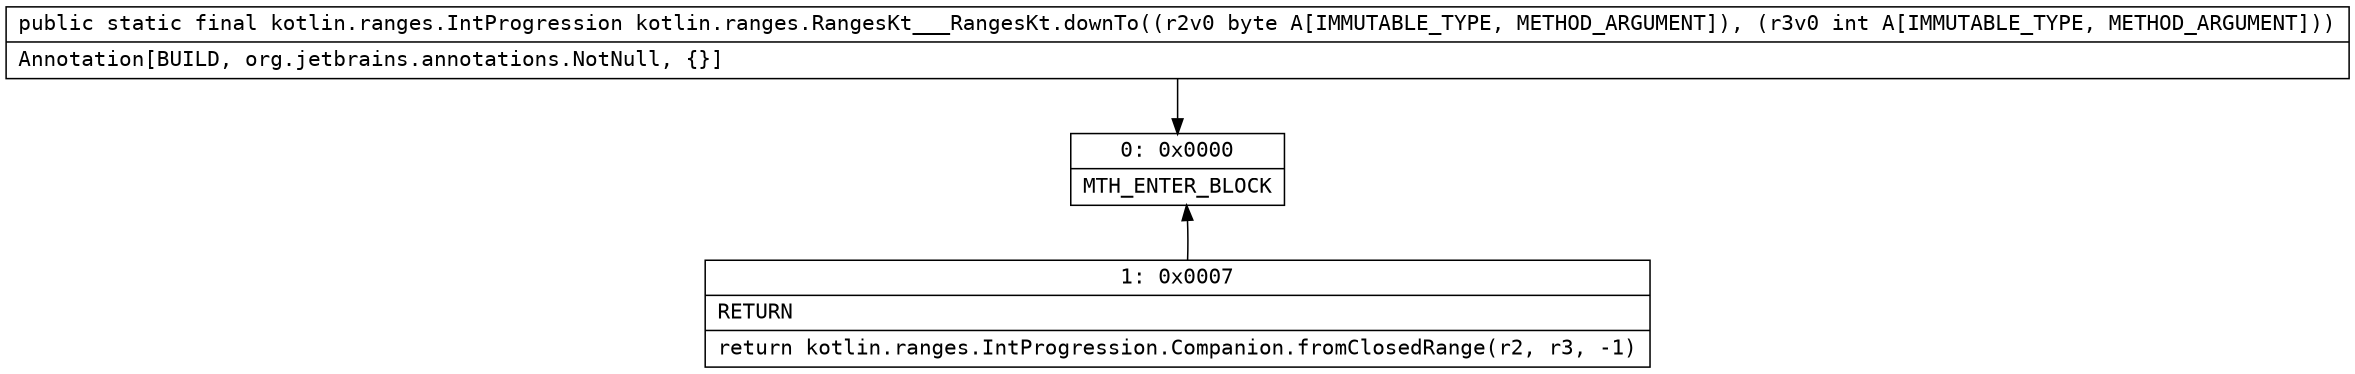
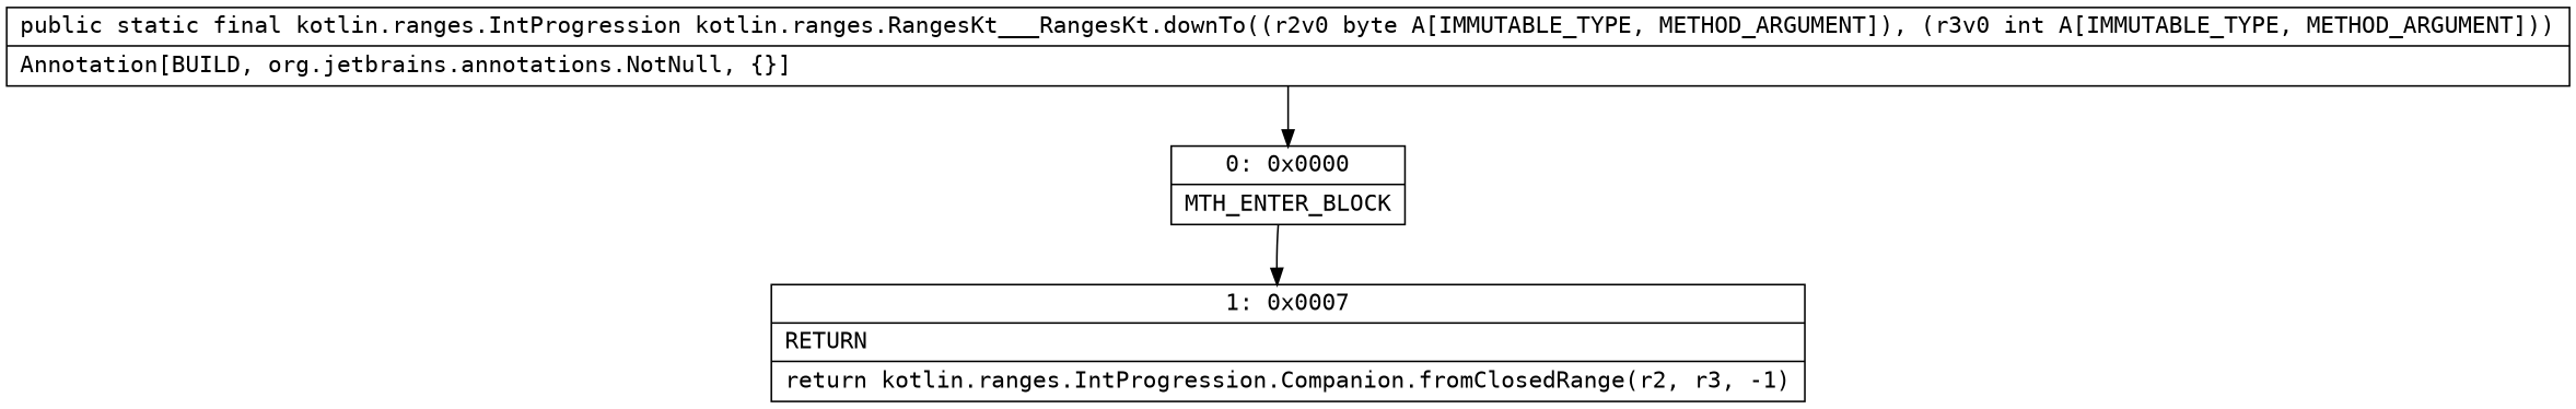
  digraph {
    fontname="DejaVu Sans Mono"
    node [shape=record fontname="DejaVu Sans Mono"]
    edge [fontname="DejaVu Sans Mono"]
    n1 [label="{0\:\ 0x0000|MTH_ENTER_BLOCK\l}"]
    n2 [label="{1\:\ 0x0007|RETURN\l|return kotlin.ranges.IntProgression.Companion.fromClosedRange(r2, r3, \-1)\l}"]
    n3 [label="{public static final kotlin.ranges.IntProgression kotlin.ranges.RangesKt___RangesKt.downTo((r2v0 byte A[IMMUTABLE_TYPE, METHOD_ARGUMENT]), (r3v0 int A[IMMUTABLE_TYPE, METHOD_ARGUMENT]))  | Annotation[BUILD, org.jetbrains.annotations.NotNull, \{\}]\l}"]
-   n2 -> n1
+   n1 -> n2
    n3 -> n1
  }
